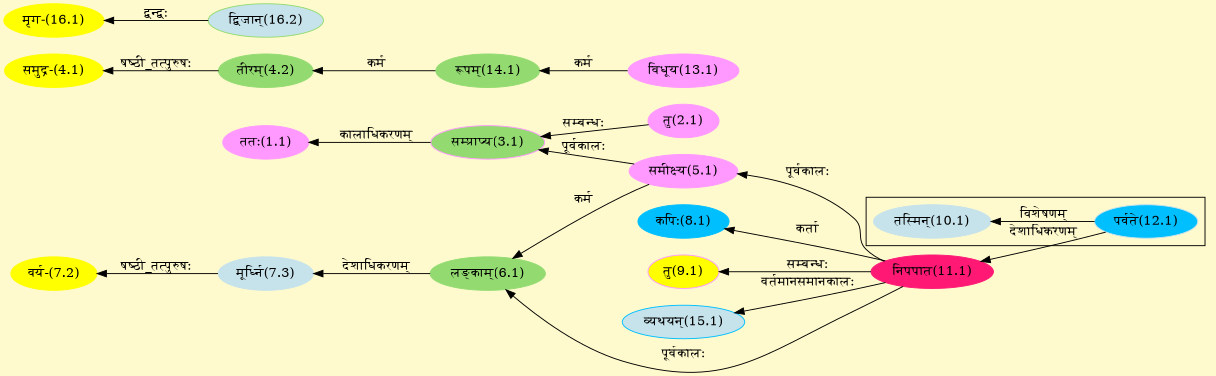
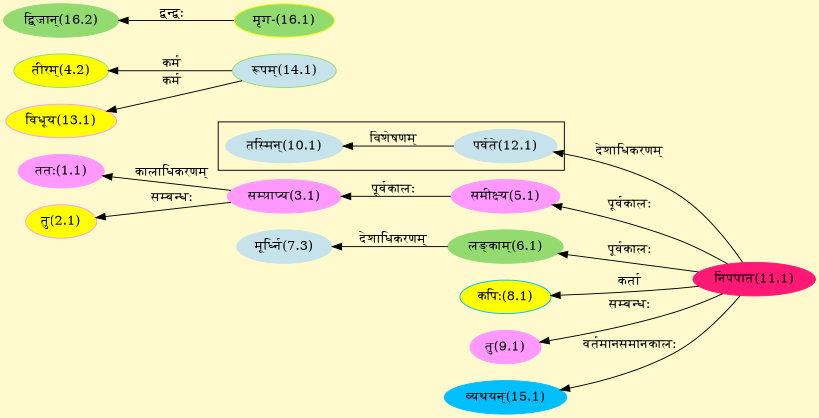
  digraph {
    bgcolor=lemonchiffon1
    compound=true
    rankdir=LR
    node [color="#FF99FF" style=filled]
    edge [dir=back]
    n1 [color="#C6E2EB" label="तस्मिन्(10.1)"]
-   n2 [color="#C6E2EB" label="पर्वते(12.1)" fillcolor="#00BFFF"]
+   n2 [color="#C6E2EB" label="पर्वते(12.1)"]
    n3 [color="#FF1975" label="निपपात(11.1)"]
    n4 [label="ततः(1.1)"]
-   n5 [label="सम्प्राप्य(3.1)" fillcolor="#93DB70"]
+   n5 [label="सम्प्राप्य(3.1)"]
    n6 [label="समीक्ष्य(5.1)"]
-   n7 [label="तु(2.1)"]
-   n8 [color="#FFFF00" label="समुद्र-(4.1)"]
-   n9 [color="#93DB70" label="तीरम्(4.2)"]
-   n10 [color="#93DB70" label="रूपम्(14.1)"]
+   n7 [label="तु(2.1)" fillcolor="#FFFF00"]
+   n9 [color="#93DB70" label="तीरम्(4.2)" fillcolor="#FFFF00"]
+   n10 [color="#93DB70" label="रूपम्(14.1)" fillcolor="#C6E2EB"]
    n11 [color="#93DB70" label="लङ्काम्(6.1)"]
-   n12 [color="#FFFF00" label="वर्य-(7.2)"]
    n13 [color="#C6E2EB" label="मूर्ध्नि(7.3)"]
-   n14 [color="#00BFFF" label="कपिः(8.1)"]
-   n15 [label="तु(9.1)" fillcolor="#FFFF00"]
-   n16 [label="विधूय(13.1)"]
-   n17 [color="#00BFFF" label="व्यथयन्(15.1)" fillcolor="#C6E2EB"]
-   n18 [color="#FFFF00" label="मृग-(16.1)"]
-   n19 [color="#93DB70" label="द्विजान्(16.2)" fillcolor="#C6E2EB"]
+   n14 [color="#00BFFF" label="कपिः(8.1)" fillcolor="#FFFF00"]
+   n15 [label="तु(9.1)"]
+   n16 [label="विधूय(13.1)" fillcolor="#FFFF00"]
+   n17 [color="#00BFFF" label="व्यथयन्(15.1)"]
+   n18 [color="#FFFF00" label="मृग-(16.1)" fillcolor="#93DB70"]
+   n19 [color="#93DB70" label="द्विजान्(16.2)"]
    subgraph cluster_1 {
      n1
      n2
    }
    n1 -> n2 [label="विशेषणम्"]
-   n3 -> n2 [label="देशाधिकरणम्"]
+   n2 -> n3 [label="देशाधिकरणम्"]
    n4 -> n5 [label="कालाधिकरणम्"]
    n5 -> n6 [label="पूर्वकालः"]
    n6 -> n3 [label="पूर्वकालः"]
-   n5 -> n7 [label="सम्बन्धः"]
-   n8 -> n9 [label="षष्ठी_तत्पुरुषः"]
+   n7 -> n5 [label="सम्बन्धः"]
    n9 -> n10 [label="कर्म"]
-   n10 -> n16 [label="कर्म"]
+   n16 -> n10 [label="कर्म"]
    n11 -> n3 [label="पूर्वकालः"]
-   n11 -> n6 [label="कर्म"]
-   n12 -> n13 [label="षष्ठी_तत्पुरुषः"]
    n13 -> n11 [label="देशाधिकरणम्"]
    n14 -> n3 [label="कर्ता"]
    n15 -> n3 [label="सम्बन्धः"]
    n17 -> n3 [label="वर्तमानसमानकालः"]
-   n18 -> n19 [label="द्वन्द्वः"]
+   n19 -> n18 [label="द्वन्द्वः"]
  }
